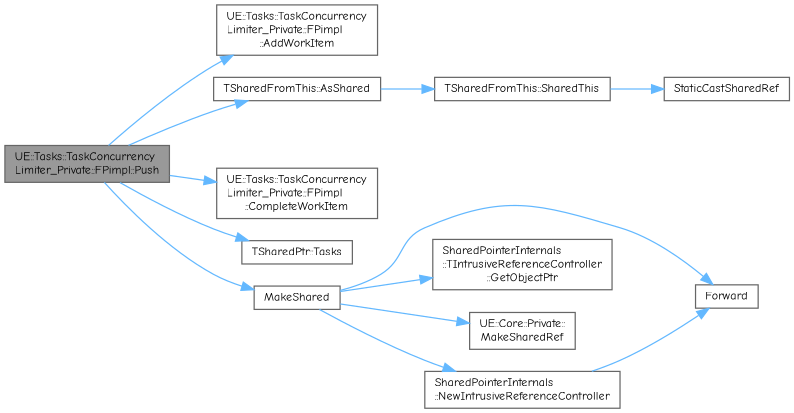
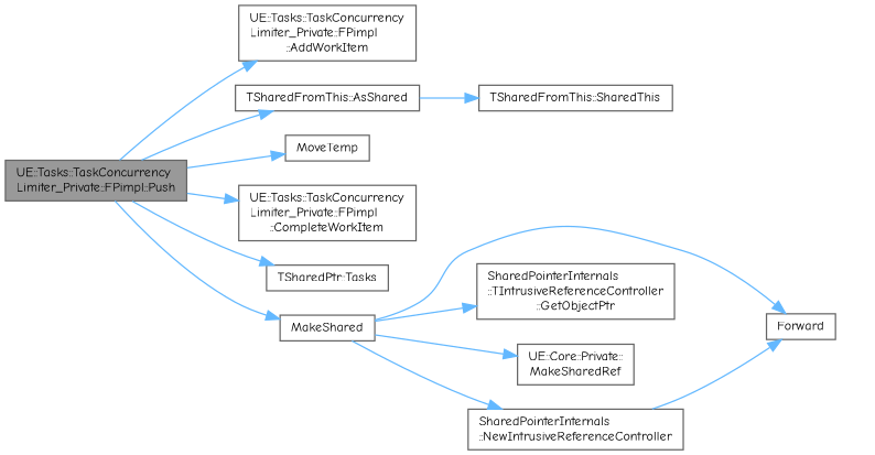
  digraph {
    fontname="Comic Neue"
    rankdir=LR
    node [color=grey40 fillcolor=white fontname="Comic Neue" fontsize=10 shape=box style=filled]
    edge [color=steelblue1 fontname="Comic Neue" fontsize=10 labelfontname=Helvetica labelfontsize=10 style=solid]
    n1 [color=gray40 fillcolor=grey60 fontcolor=black height=0.2 label="UE::Tasks::TaskConcurrency\lLimiter_Private::FPimpl::Push" width=0.4]
    n2 [height=0.2 label="UE::Tasks::TaskConcurrency\lLimiter_Private::FPimpl\l::AddWorkItem" width=0.4]
    n3 [height=0.2 label="TSharedFromThis::AsShared" width=0.4]
+   n4 [height=0.2 label=MoveTemp width=0.4]
    n5 [height=0.2 label="UE::Tasks::TaskConcurrency\lLimiter_Private::FPimpl\l::CompleteWorkItem" width=0.4]
    n6 [height=0.2 label="TSharedPtr::Tasks" width=0.4]
    n7 [height=0.2 label=MakeShared width=0.4]
    n8 [height=0.2 label="TSharedFromThis::SharedThis" width=0.4]
    n9 [height=0.2 label=Forward width=0.4]
    n10 [height=0.2 label="SharedPointerInternals\l::TIntrusiveReferenceController\l::GetObjectPtr" width=0.4]
    n11 [height=0.2 label="UE::Core::Private::\lMakeSharedRef" width=0.4]
    n12 [height=0.2 label="SharedPointerInternals\l::NewIntrusiveReferenceController" width=0.4]
-   n13 [height=0.2 label=StaticCastSharedRef width=0.4]
    n1 -> n2
    n1 -> n3
+   n1 -> n4
    n1 -> n5
    n1 -> n6
    n1 -> n7
    n3 -> n8
    n7 -> n9
    n7 -> n10
    n7 -> n11
    n7 -> n12
-   n8 -> n13
    n12 -> n9
  }
